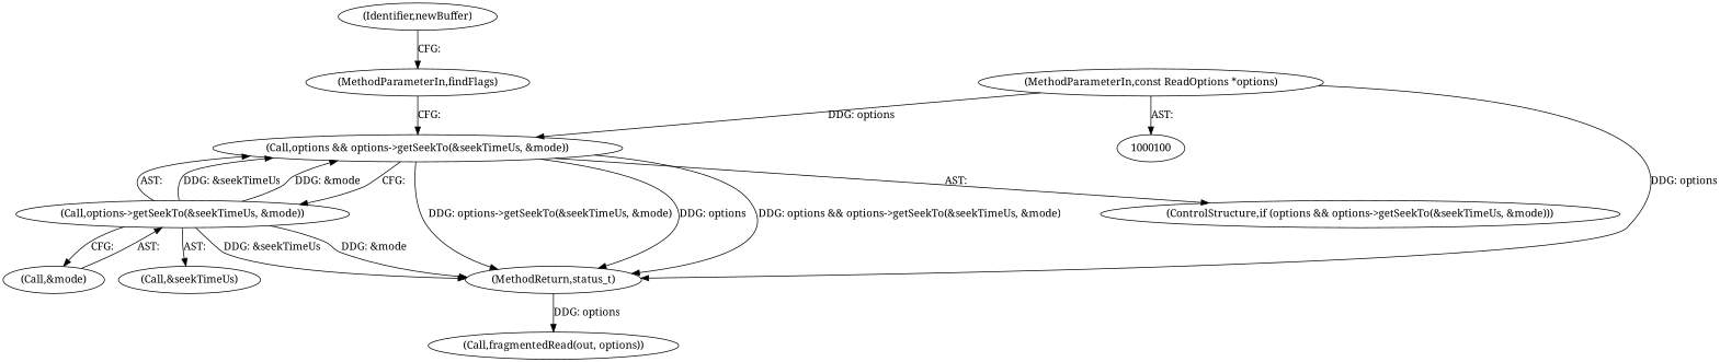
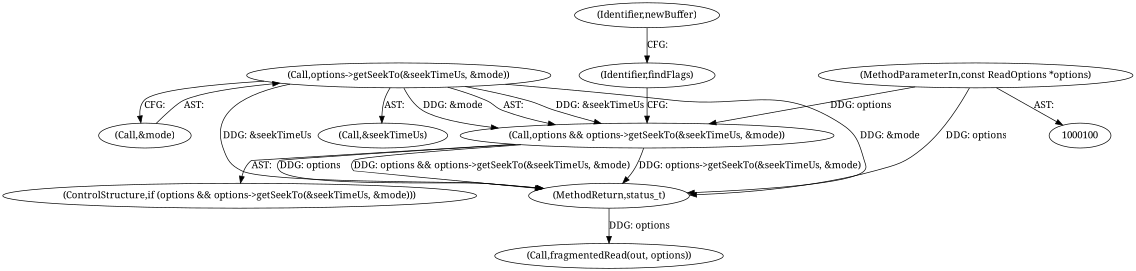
  digraph {
    fontname="Noto Serif"
    node [fontname="Noto Serif"]
    edge [fontname="Noto Serif"]
    n1 [label="(Call,options && options->getSeekTo(&seekTimeUs, &mode))"]
    n2 [label="(Call,options->getSeekTo(&seekTimeUs, &mode))"]
    n3 [label="(MethodReturn,status_t)"]
    n4 [label="(ControlStructure,if (options && options->getSeekTo(&seekTimeUs, &mode)))"]
    n5 [label="(Call,&mode)"]
    n6 [label="(Call,&seekTimeUs)"]
    n7 [label="(Call,fragmentedRead(out, options))"]
    n8 [label="(MethodParameterIn,const ReadOptions *options)"]
    1000100
    n10 [label="(Identifier,newBuffer)"]
-   n11 [label="(MethodParameterIn,findFlags)"]
-   n1 -> n2 [label="CFG: "]
+   n11 [label="(Identifier,findFlags)"]
    n1 -> n3 [label="DDG: options->getSeekTo(&seekTimeUs, &mode)"]
    n1 -> n3 [label="DDG: options"]
    n1 -> n3 [label="DDG: options && options->getSeekTo(&seekTimeUs, &mode)"]
    n1 -> n4 [label="AST: "]
    n2 -> n1 [label="AST: "]
    n2 -> n1 [label="DDG: &seekTimeUs"]
    n2 -> n1 [label="DDG: &mode"]
    n2 -> n3 [label="DDG: &mode"]
    n2 -> n3 [label="DDG: &seekTimeUs"]
    n2 -> n5 [label="CFG: "]
    n2 -> n6 [label="AST: "]
    n3 -> n7 [label="DDG: options"]
    n5 -> n2 [label="AST: "]
    n8 -> n1 [label="DDG: options"]
    n8 -> n3 [label="DDG: options"]
    n8 -> 1000100 [label="AST: "]
    n10 -> n11 [label="CFG: "]
    n11 -> n1 [label="CFG: "]
  }
